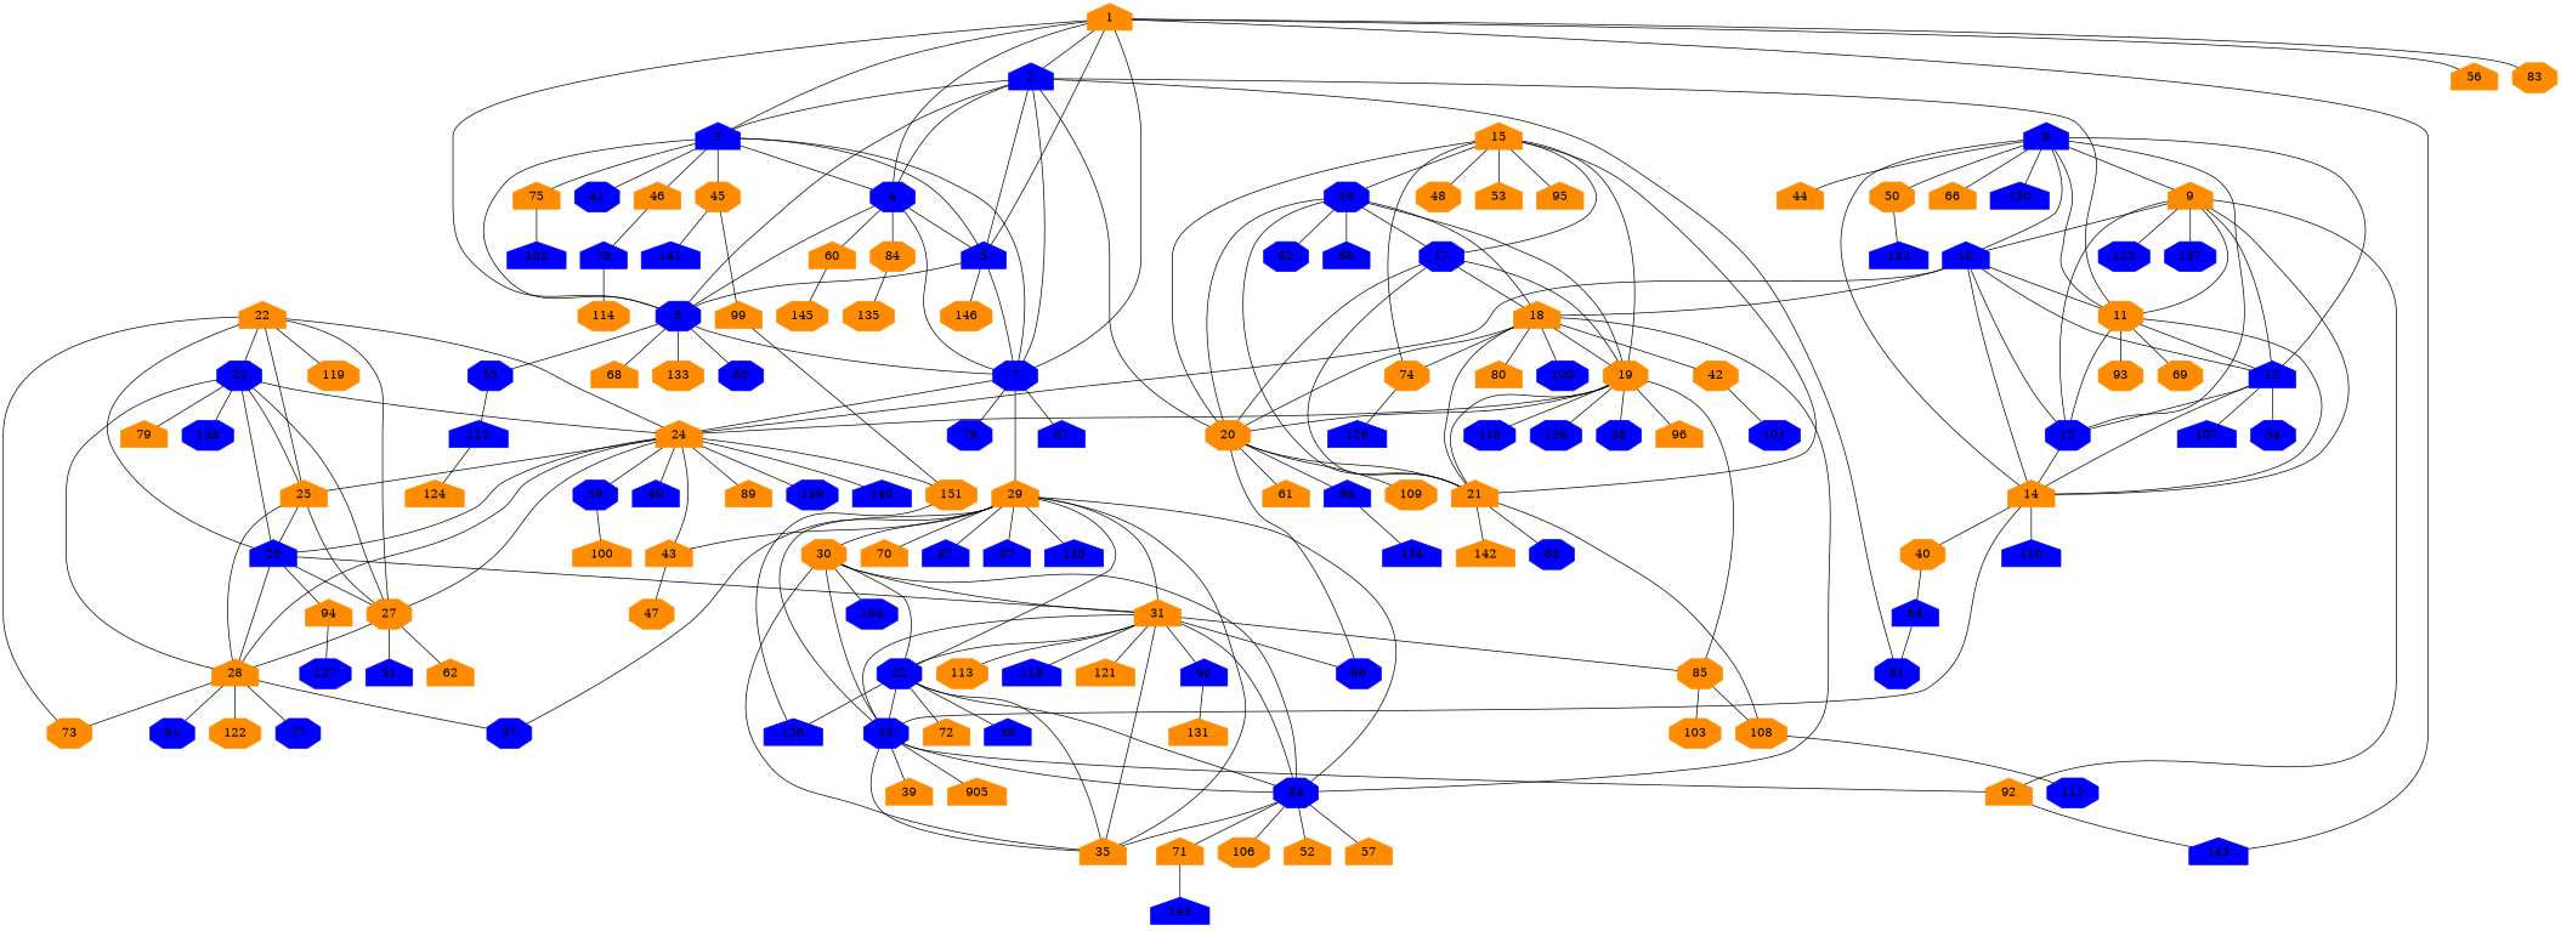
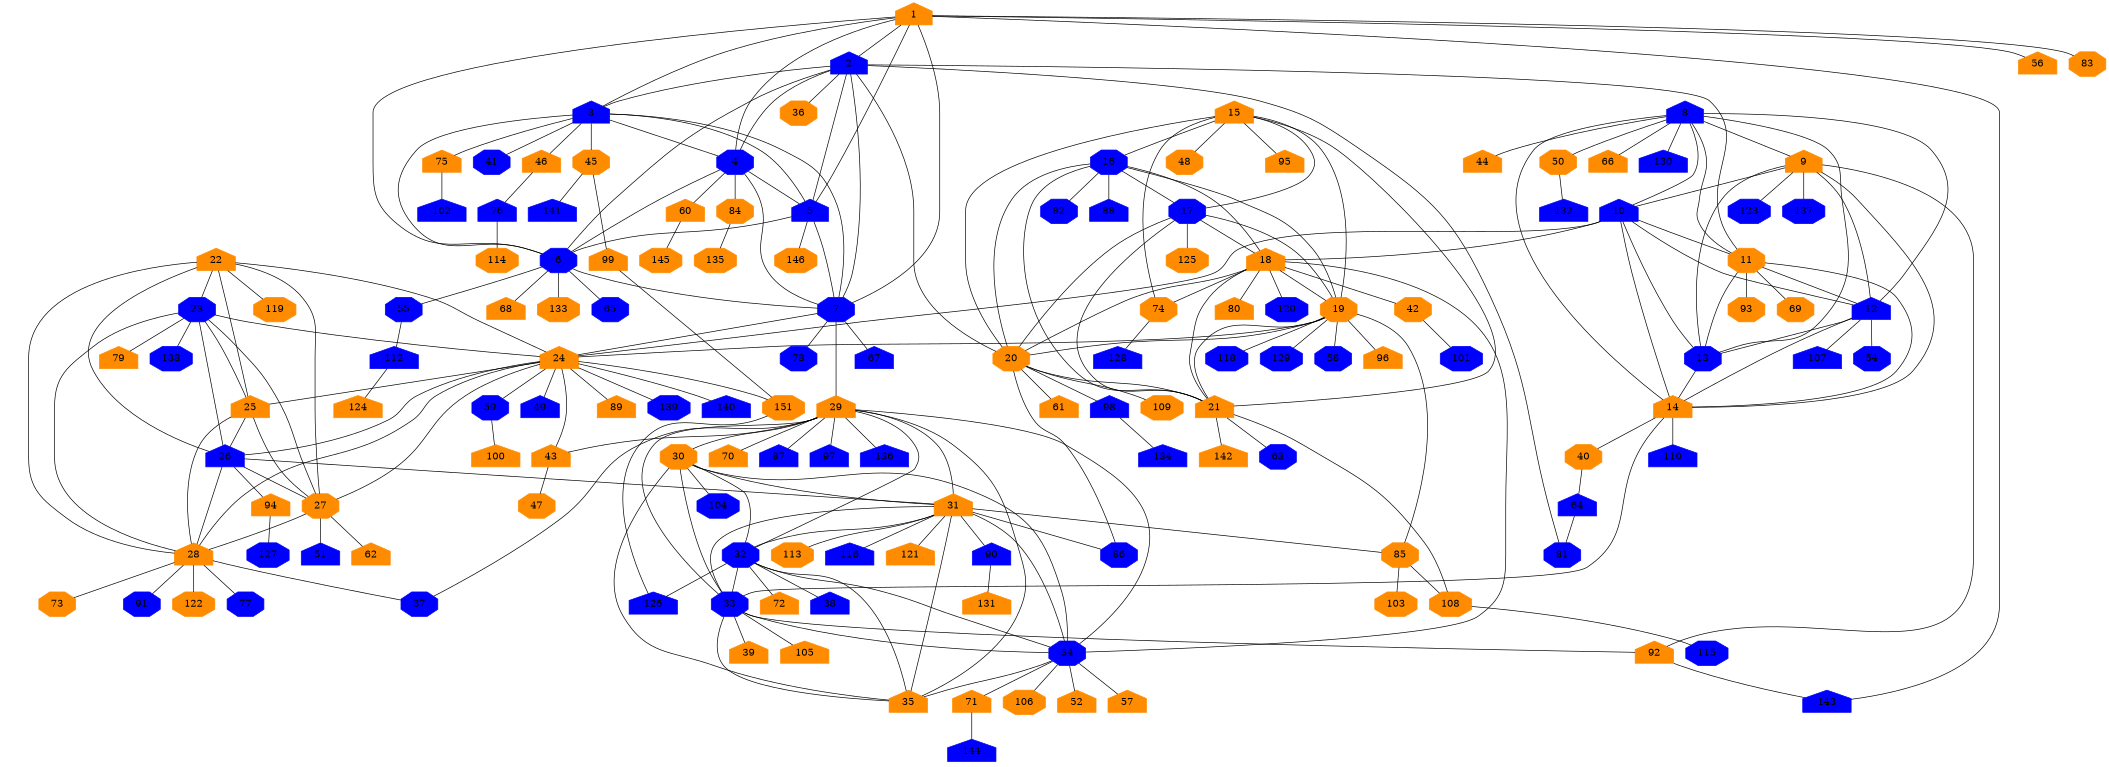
  graph {
    node [color=darkorange shape=house style=filled]
    2 [color=blue]
    1
    3 [color=blue]
    4 [color=blue shape=octagon]
    5 [color=blue]
    6 [color=blue shape=octagon]
    7 [color=blue shape=octagon]
    56
    83 [shape=octagon]
    143 [color=blue]
    11 [shape=octagon]
    20 [shape=octagon]
+   36 [shape=octagon]
    81 [color=blue shape=octagon]
    41 [color=blue shape=octagon]
    45 [shape=octagon]
    46
    75
    60
    84 [shape=octagon]
    146 [shape=octagon]
    55 [color=blue shape=octagon]
    65 [color=blue shape=octagon]
    68
    133 [shape=octagon]
    24
    29
    67 [color=blue]
    78 [color=blue shape=octagon]
    12 [color=blue]
    13 [color=blue shape=octagon]
    14
    69 [shape=octagon]
    93 [shape=octagon]
    21
    61
    86 [color=blue shape=octagon]
    98 [color=blue]
    109 [shape=octagon]
    99
    141 [color=blue]
    76 [color=blue]
    102 [color=blue]
    145 [shape=octagon]
    135 [shape=octagon]
    112 [color=blue]
    25
    26 [color=blue]
    27 [shape=octagon]
    28
    43
    49 [color=blue]
    59 [color=blue shape=octagon]
    89
    n55 [label=151 shape=octagon]
    139 [color=blue shape=octagon]
    140 [color=blue]
    33 [color=blue shape=octagon]
    34 [color=blue shape=octagon]
    31
    37 [color=blue shape=octagon]
    30 [shape=octagon]
    32 [color=blue shape=octagon]
    35
    70
    87 [color=blue]
    97 [color=blue]
    136 [color=blue]
    8 [color=blue]
    9
    10 [color=blue]
    44
    50 [shape=octagon]
    66
    130 [color=blue]
    92
    123 [color=blue shape=octagon]
    137 [color=blue shape=octagon]
    18
    54 [color=blue shape=octagon]
    107 [color=blue]
    40 [shape=octagon]
    110 [color=blue]
    132 [color=blue]
    19 [shape=octagon]
    42 [shape=octagon]
    74 [shape=octagon]
    80
    120 [color=blue shape=octagon]
    39
-   105 [label=905]
+   105
    64 [color=blue]
    15
    16 [color=blue shape=octagon]
    17 [color=blue shape=octagon]
    48 [shape=octagon]
-   53
    95
    82 [color=blue shape=octagon]
    88 [color=blue]
+   125 [shape=octagon]
    58 [color=blue shape=octagon]
    85 [shape=octagon]
    96
    118 [color=blue shape=octagon]
    129 [color=blue shape=octagon]
    63 [color=blue shape=octagon]
    108 [shape=octagon]
    142
    52
    57
    71
    106 [shape=octagon]
    101 [color=blue shape=octagon]
    128 [color=blue]
    103 [shape=octagon]
    134 [color=blue]
    115 [color=blue shape=octagon]
    22
    23 [color=blue shape=octagon]
    119 [shape=octagon]
    79
    138 [color=blue shape=octagon]
    94
    51 [color=blue]
    62
    73 [shape=octagon]
    77 [color=blue shape=octagon]
    91 [color=blue shape=octagon]
    122 [shape=octagon]
    47 [shape=octagon]
    100
    126 [color=blue]
    90 [color=blue]
    113 [shape=octagon]
    116 [color=blue]
    121
    127 [color=blue shape=octagon]
    104 [color=blue shape=octagon]
    38 [color=blue]
    72
    131
    144 [color=blue]
    114 [shape=octagon]
    124
    2 -- 3
    2 -- 4
    2 -- 5
    2 -- 6
    2 -- 7
    2 -- 11
    2 -- 20
+   2 -- 36
    2 -- 81
    1 -- 2
    1 -- 3
    1 -- 4
    1 -- 5
    1 -- 6
    1 -- 7
    1 -- 56
    1 -- 83
    1 -- 143
    3 -- 4
    3 -- 5
    3 -- 6
    3 -- 7
    3 -- 41
    3 -- 45
    3 -- 46
    3 -- 75
    4 -- 5
    4 -- 6
    4 -- 7
    4 -- 60
    4 -- 84
    5 -- 6
    5 -- 7
    5 -- 146
    6 -- 7
    6 -- 55
    6 -- 65
    6 -- 68
    6 -- 133
    7 -- 24
    7 -- 29
    7 -- 67
    7 -- 78
    11 -- 12
    11 -- 13
    11 -- 14
    11 -- 69
    11 -- 93
    20 -- 21
    20 -- 61
    20 -- 86
    20 -- 98
    20 -- 109
    45 -- 99
    45 -- 141
    46 -- 76
    75 -- 102
    60 -- 145
    84 -- 135
    55 -- 112
    24 -- 25
    24 -- 26
    24 -- 27
    24 -- 28
    24 -- 43
    24 -- 49
    24 -- 59
    24 -- 89
    24 -- n55
    24 -- 139
    24 -- 140
    29 -- 43
    29 -- 33
    29 -- 34
    29 -- 31
    29 -- 37
    29 -- 30
    29 -- 32
    29 -- 35
    29 -- 70
    29 -- 87
    29 -- 97
    29 -- 136
    12 -- 13
    12 -- 14
    12 -- 54
    12 -- 107
    13 -- 14
    14 -- 33
    14 -- 40
    14 -- 110
    21 -- 63
    21 -- 108
    21 -- 142
    98 -- 134
    99 -- n55
    76 -- 114
    112 -- 124
    25 -- 26
    25 -- 27
    25 -- 28
    26 -- 27
    26 -- 28
    26 -- 31
    26 -- 94
    27 -- 28
    27 -- 51
    27 -- 62
    28 -- 37
    28 -- 73
    28 -- 77
    28 -- 91
    28 -- 122
    43 -- 47
    59 -- 100
    n55 -- 126
    33 -- 34
    33 -- 35
    33 -- 92
    33 -- 39
    33 -- 105
    34 -- 35
    34 -- 52
    34 -- 57
    34 -- 71
    34 -- 106
    31 -- 86
    31 -- 33
    31 -- 34
    31 -- 32
    31 -- 35
    31 -- 85
    31 -- 90
    31 -- 113
    31 -- 116
    31 -- 121
    30 -- 33
    30 -- 34
    30 -- 31
    30 -- 32
    30 -- 35
    30 -- 104
    32 -- 33
    32 -- 34
    32 -- 35
    32 -- 126
    32 -- 38
    32 -- 72
    8 -- 11
    8 -- 12
    8 -- 13
    8 -- 14
    8 -- 9
    8 -- 10
    8 -- 44
    8 -- 50
    8 -- 66
    8 -- 130
-   9 -- 11
    9 -- 12
    9 -- 13
    9 -- 14
    9 -- 10
    9 -- 92
    9 -- 123
    9 -- 137
    10 -- 11
    10 -- 24
    10 -- 12
    10 -- 13
    10 -- 14
    10 -- 18
    50 -- 132
    92 -- 143
    18 -- 20
    18 -- 21
    18 -- 34
    18 -- 19
    18 -- 42
    18 -- 74
    18 -- 80
    18 -- 120
    40 -- 64
    19 -- 20
    19 -- 24
    19 -- 21
    19 -- 58
    19 -- 85
    19 -- 96
    19 -- 118
    19 -- 129
    42 -- 101
    74 -- 128
    64 -- 81
    15 -- 20
    15 -- 21
    15 -- 19
    15 -- 74
    15 -- 16
    15 -- 17
    15 -- 48
-   15 -- 53
    15 -- 95
    16 -- 20
    16 -- 21
    16 -- 18
    16 -- 19
    16 -- 17
    16 -- 82
    16 -- 88
    17 -- 20
    17 -- 21
    17 -- 18
    17 -- 19
+   17 -- 125
    85 -- 108
    85 -- 103
    108 -- 115
    71 -- 144
    22 -- 24
    22 -- 25
    22 -- 26
    22 -- 27
-   22 -- 73
+   22 -- 28
    22 -- 23
    22 -- 119
    23 -- 24
    23 -- 25
    23 -- 26
    23 -- 27
    23 -- 28
    23 -- 79
    23 -- 138
    94 -- 127
    90 -- 131
  }
